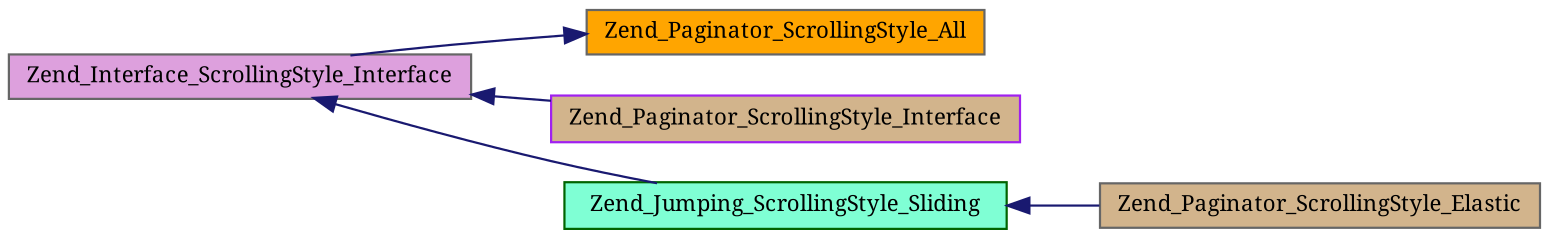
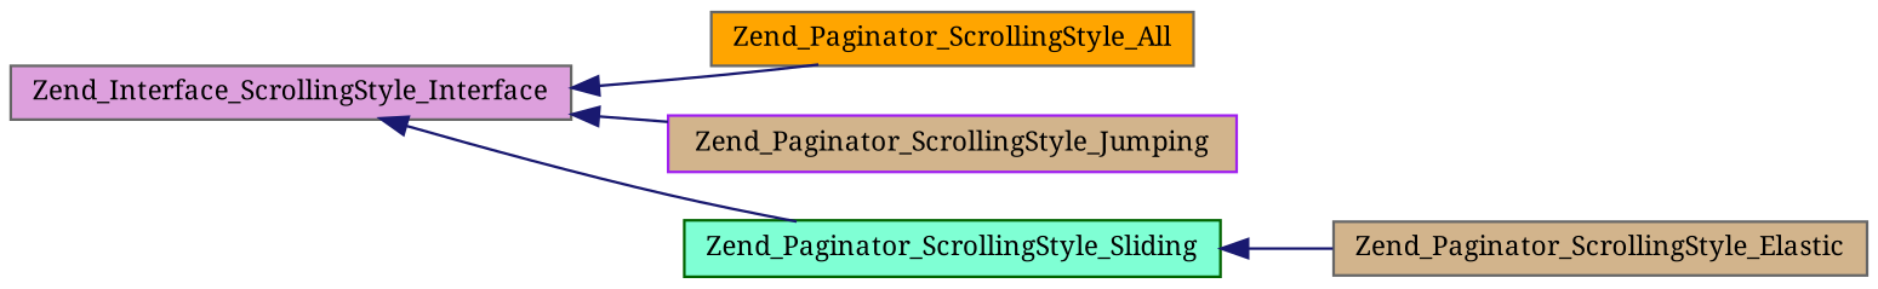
  digraph {
    fontname="Noto Serif"
    rankdir=LR
    node [color=gray40 fillcolor=tan fontname="Noto Serif" fontsize=10 shape=record style=filled]
    edge [color=midnightblue dir=back fontname="Noto Serif" fontsize=10 labelfontname=Helvetica labelfontsize=10 style=solid]
    n1 [fillcolor=plum fontcolor=black height=0.2 label=Zend_Interface_ScrollingStyle_Interface width=0.4]
    n2 [fillcolor=orange height=0.2 label=Zend_Paginator_ScrollingStyle_All width=0.4]
-   n3 [color=purple height=0.2 label=Zend_Paginator_ScrollingStyle_Interface width=0.4]
-   n4 [color=darkgreen fillcolor=aquamarine height=0.2 label=Zend_Jumping_ScrollingStyle_Sliding width=0.4]
+   n3 [color=purple height=0.2 label=Zend_Paginator_ScrollingStyle_Jumping width=0.4]
+   n4 [color=darkgreen fillcolor=aquamarine height=0.2 label=Zend_Paginator_ScrollingStyle_Sliding width=0.4]
    n5 [height=0.2 label=Zend_Paginator_ScrollingStyle_Elastic width=0.4]
-   n2 -> n1
+   n1 -> n2
    n1 -> n3
    n1 -> n4
    n4 -> n5
  }
